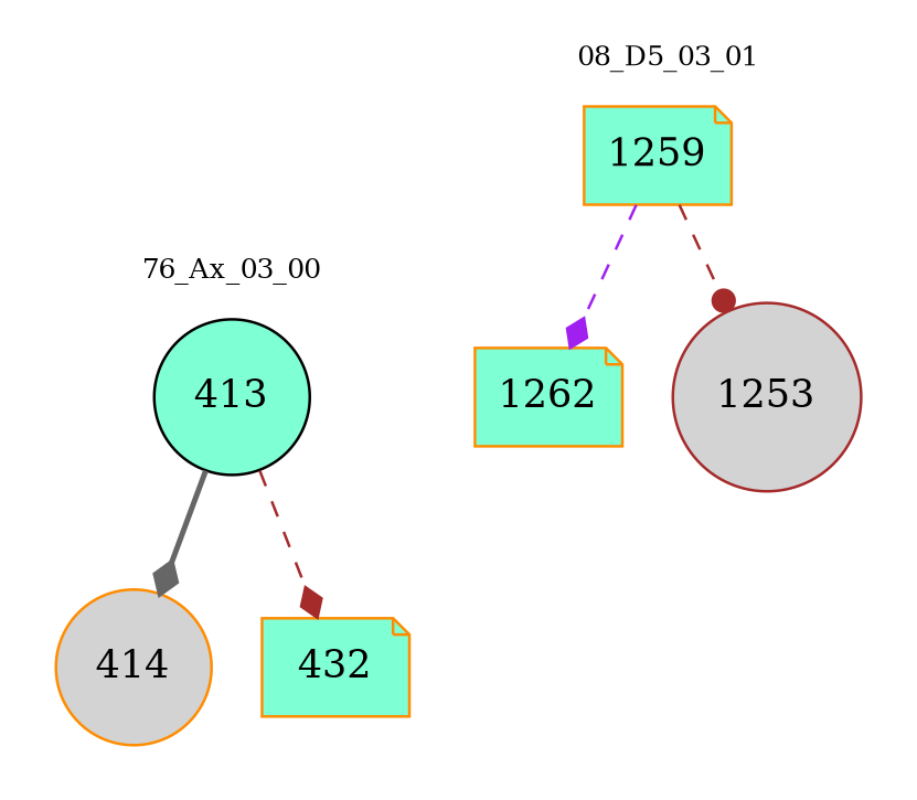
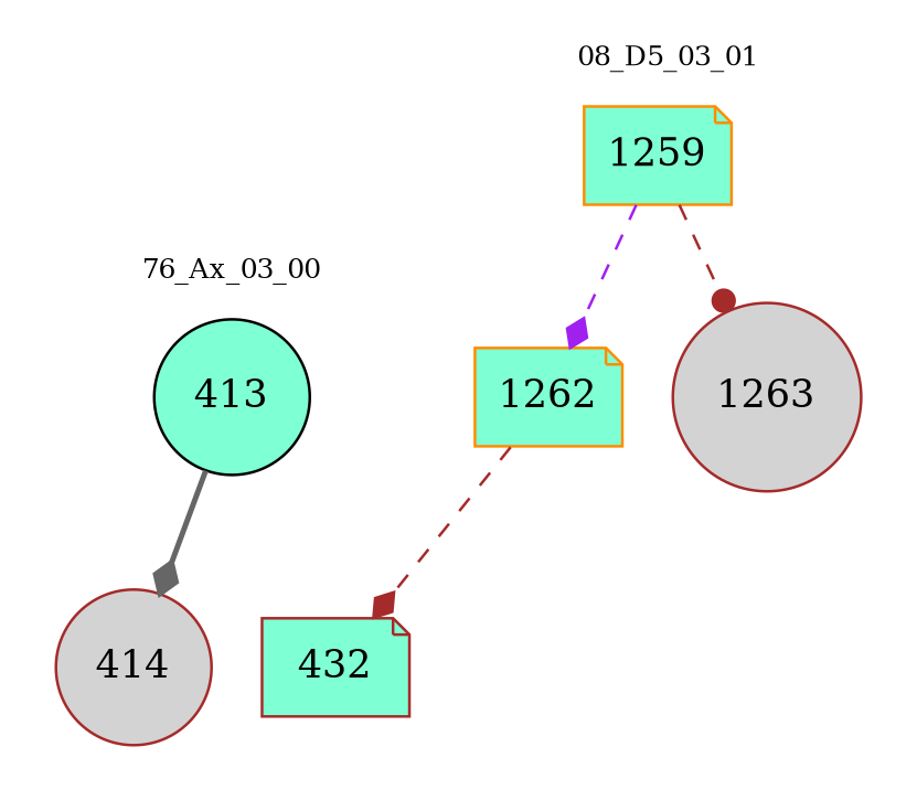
  digraph {
    node [color=darkorange fillcolor=aquamarine shape=circle style=filled]
    edge [arrowhead=diamond color=brown style=dashed]
    n1 [color=black label=413]
-   n2 [fillcolor=lightgrey label=414]
-   n3 [label=432 shape=note]
+   n2 [color=brown fillcolor=lightgrey label=414]
+   n3 [color=brown label=432 shape=note]
    n4 [label=1259 shape=note]
    n5 [label=1262 shape=note]
-   n6 [color=brown fillcolor=lightgrey label=1253]
+   n6 [color=brown fillcolor=lightgrey label=1263]
    subgraph cluster_1 {
      color=white
      fontsize=10
      label="76_Ax_03_00"
      n1
      n2
      n3
    }
    subgraph cluster_2 {
      color=white
      fontsize=10
      label="08_D5_03_01"
      n4
      n5
      n6
    }
    n1 -> n2 [color=gray40 style=bold]
-   n1 -> n3
+   n5 -> n3
    n4 -> n5 [color=purple]
    n4 -> n6 [arrowhead=dot]
  }
